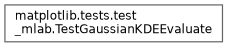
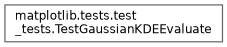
  digraph {
    rankdir=LR
-   n1 [color=grey40 fillcolor=white fontname=Helvetica fontsize=10 height=0.2 label="matplotlib.tests.test\l_mlab.TestGaussianKDEEvaluate" shape=box style=filled width=0.4]
+   n1 [color=grey40 fillcolor=white fontname=Helvetica fontsize=10 height=0.2 label="matplotlib.tests.test\l_tests.TestGaussianKDEEvaluate" shape=box style=filled width=0.4]
  }
